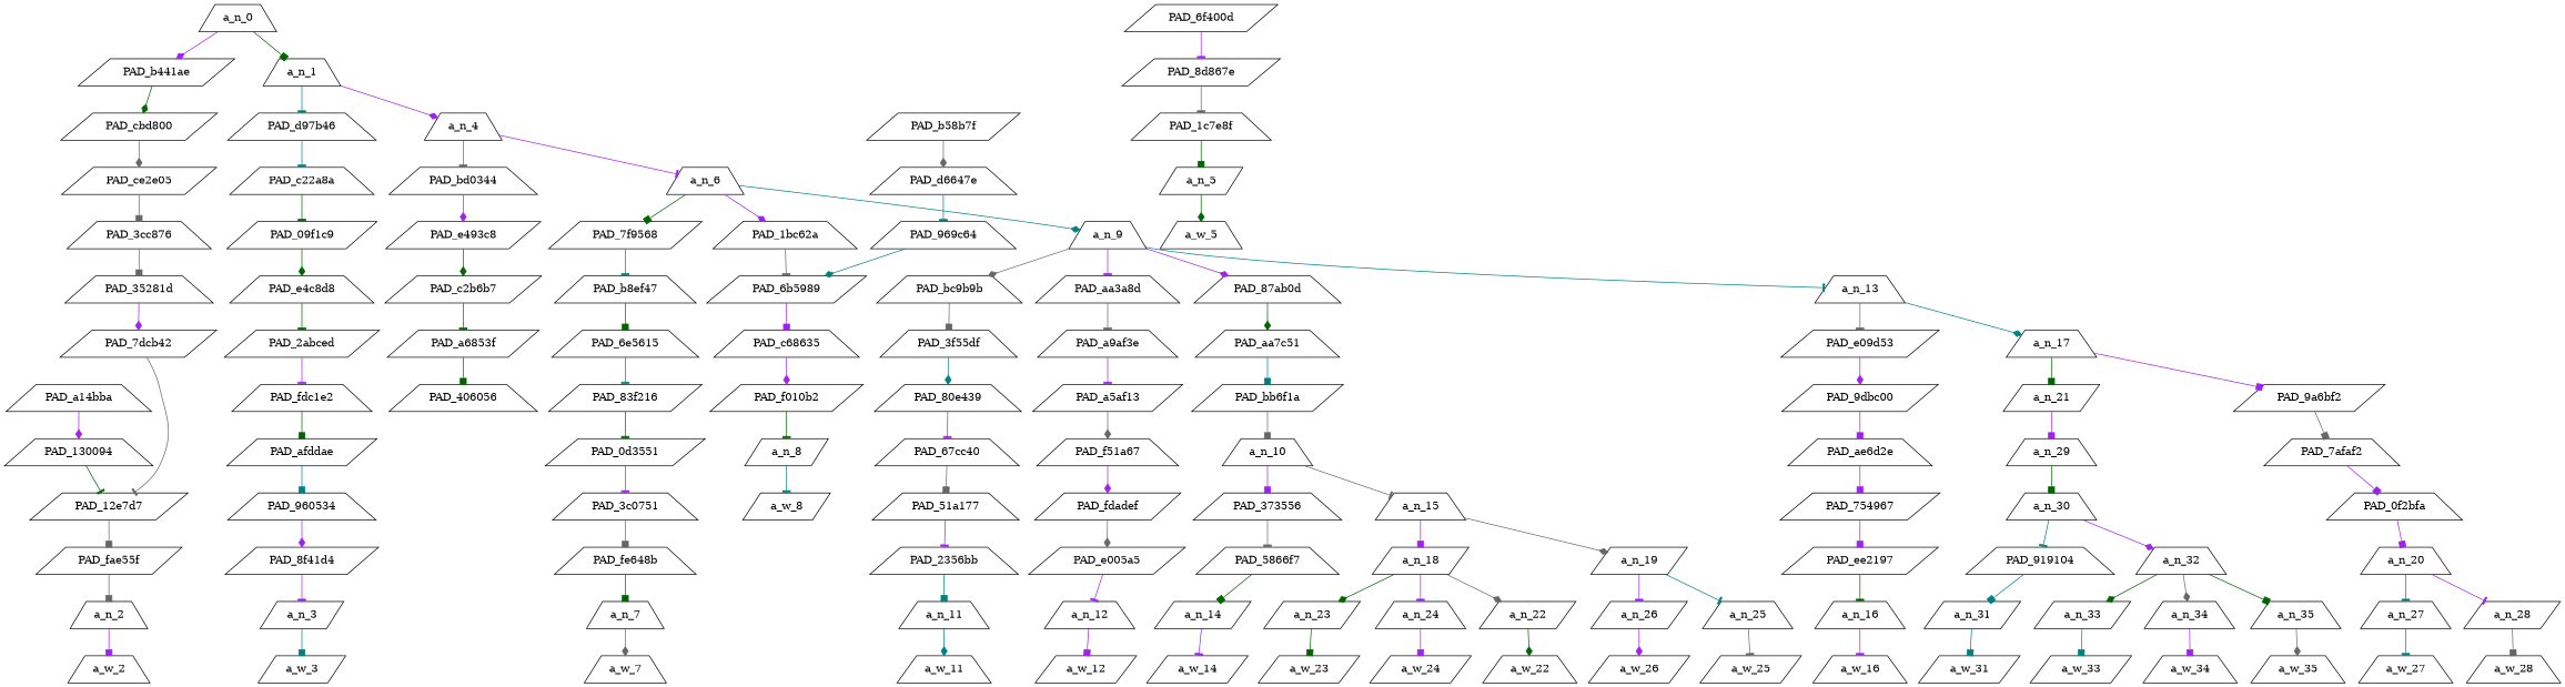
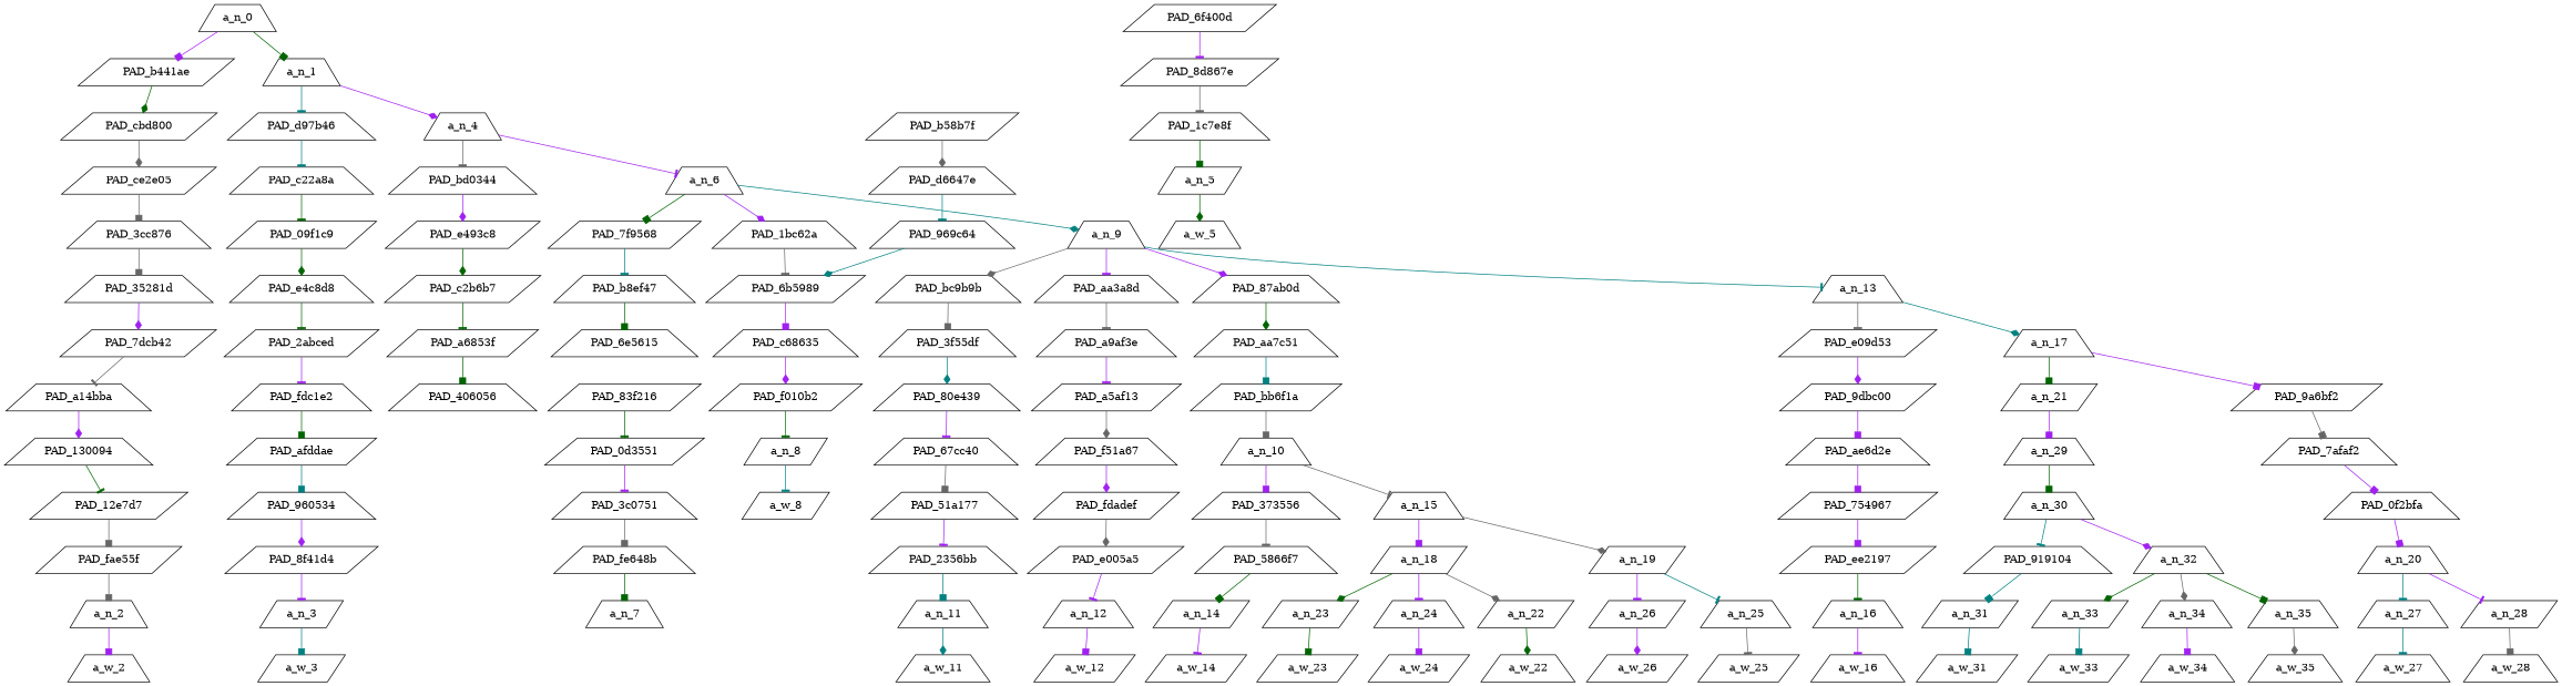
  strict digraph {
    node [div_dir=1 index=0 level=1 shape=trapezium text_span="[19]" value=0.05956616]
    edge [arrowhead=box color=purple]
    a_n_0 [level=12 text_span="[0, 1, 2, 3, 4, 5, 6, 7, 8, 9, 10, 11, 12, 13, 14, 15, 16, 17, 18, 19]" value=1.00000000]
    PAD_b441ae [div_dir=-1 index=1 level=11 shape=parallelogram]
    a_n_1 [level=11 text_span="[0, 1, 2, 3, 4, 5, 6, 7, 8, 9, 10, 11, 12, 13, 14, 15, 16, 17, 18]" value=0.93994894]
    PAD_cbd800 [div_dir=-1 index=2 level=10 shape=parallelogram]
    PAD_d97b46 [div_dir=-1 level=10 text_span="[0]" value=0.08248497]
    a_n_4 [index=1 level=10 text_span="[1, 2, 3, 4, 5, 6, 7, 8, 9, 10, 11, 12, 13, 14, 15, 16, 17, 18]" value=0.85695883]
    PAD_ce2e05 [div_dir=-1 index=3 level=9 shape=parallelogram]
    PAD_c22a8a [div_dir=-1 level=9 text_span="[0]" value=0.08248497]
    PAD_bd0344 [index=1 level=9 text_span="[1]" value=0.06839846]
    a_n_6 [index=2 level=9 text_span="[2, 3, 4, 5, 6, 7, 8, 9, 10, 11, 12, 13, 14, 15, 16, 17, 18]" value=0.78801260]
    PAD_3cc876 [div_dir=-1 index=5 level=8]
    PAD_35281d [div_dir=-1 index=8 level=7]
    PAD_7dcb42 [div_dir=-1 index=9 level=6 shape=parallelogram]
    PAD_a14bba [div_dir=-1 index=10 level=5]
    PAD_130094 [div_dir=-1 index=10 level=4]
    PAD_12e7d7 [div_dir=-1 index=11 level=3 shape=parallelogram]
    PAD_fae55f [div_dir=-1 index=13 level=2 shape=parallelogram]
    a_n_2 [div_dir=-1 index=19]
    a_w_2 [div_dir=0 index=19 level=0 value="🙄"]
    PAD_09f1c9 [div_dir=-1 level=8 shape=parallelogram text_span="[0]" value=0.08248497]
    PAD_e493c8 [index=1 level=8 shape=parallelogram text_span="[1]" value=0.06839846]
    PAD_7f9568 [index=2 level=8 shape=parallelogram text_span="[2]" value=0.04923351]
    PAD_1bc62a [index=3 level=8 text_span="[3]" value=0.04796983]
    a_n_9 [index=4 level=8 text_span="[4, 5, 6, 7, 8, 9, 10, 11, 12, 13, 14, 15, 16, 17, 18]" value=0.69030639]
    PAD_e4c8d8 [div_dir=-1 level=7 text_span="[0]" value=0.08248497]
    PAD_2abced [div_dir=-1 level=6 shape=parallelogram text_span="[0]" value=0.08248497]
    PAD_fdc1e2 [div_dir=-1 level=5 text_span="[0]" value=0.08248497]
    PAD_afddae [div_dir=-1 level=4 shape=parallelogram text_span="[0]" value=0.08248497]
    PAD_960534 [div_dir=-1 level=3 text_span="[0]" value=0.08248497]
    PAD_8f41d4 [div_dir=-1 level=2 shape=parallelogram text_span="[0]" value=0.08248497]
    a_n_3 [div_dir=-1 shape=parallelogram text_span="[0]" value=0.08248497]
    a_w_3 [div_dir=0 level=0 shape=parallelogram text_span="[0]" value=when]
    PAD_c2b6b7 [index=1 level=7 shape=parallelogram text_span="[1]" value=0.06839846]
    PAD_b8ef47 [index=2 level=7 text_span="[2]" value=0.04923351]
    PAD_6b5989 [index=3 level=4 shape=parallelogram text_span="[3]" value=0.04796983]
    PAD_bc9b9b [div_dir=-1 index=5 level=7 text_span="[10]" value=0.04460540]
    PAD_aa3a8d [index=6 level=7 text_span="[11]" value=0.05534493]
    PAD_87ab0d [index=4 level=7 text_span="[4, 5, 6, 7, 8, 9]" value=0.25284925]
    a_n_13 [index=7 level=7 text_span="[12, 13, 14, 15, 16, 17, 18]" value=0.33708113]
    PAD_a6853f [index=1 level=6 shape=parallelogram text_span="[1]" value=0.06839846]
    PAD_406056 [index=1 level=5 text_span="[1]" value=0.06839846]
    PAD_6f400d [index=1 level=4 shape=parallelogram text_span="[1]" value=0.06839846]
    PAD_8d867e [index=1 level=3 shape=parallelogram text_span="[1]" value=0.06839846]
    PAD_1c7e8f [index=1 level=2 text_span="[1]" value=0.06839846]
    a_n_5 [index=1 shape=parallelogram text_span="[1]" value=0.06839846]
    a_w_5 [div_dir=0 index=1 level=0 text_span="[1]" value=people]
    n47 [index=2 label=PAD_6e5615 level=6 text_span="[2]" value=0.04923351]
    PAD_b58b7f [index=3 level=7 shape=parallelogram text_span="[3]" value=0.04796983]
    PAD_d6647e [index=3 level=6 text_span="[3]" value=0.04796983]
    PAD_3f55df [div_dir=-1 index=5 level=6 text_span="[10]" value=0.04460540]
    PAD_a9af3e [index=6 level=6 text_span="[11]" value=0.05534493]
    PAD_aa7c51 [index=4 level=6 text_span="[4, 5, 6, 7, 8, 9]" value=0.25284925]
    PAD_e09d53 [index=7 level=6 shape=parallelogram text_span="[12]" value=0.05023707]
    a_n_17 [index=8 level=6 text_span="[13, 14, 15, 16, 17, 18]" value=0.28655994]
    PAD_83f216 [index=2 level=5 shape=parallelogram text_span="[2]" value=0.04923351]
    PAD_0d3551 [index=2 level=4 shape=parallelogram text_span="[2]" value=0.04923351]
    PAD_3c0751 [index=2 level=3 text_span="[2]" value=0.04923351]
    PAD_fe648b [index=2 level=2 text_span="[2]" value=0.04923351]
    a_n_7 [index=2 text_span="[2]" value=0.04923351]
-   a_w_7 [div_dir=0 index=2 level=0 text_span="[2]" value=have]
    PAD_969c64 [index=3 level=5 text_span="[3]" value=0.04796983]
    PAD_c68635 [index=3 level=3 text_span="[3]" value=0.04796983]
    PAD_f010b2 [index=3 level=2 shape=parallelogram text_span="[3]" value=0.04796983]
    a_n_8 [index=3 shape=parallelogram text_span="[3]" value=0.04796983]
    a_w_8 [div_dir=0 index=3 level=0 shape=parallelogram text_span="[3]" value=never]
    PAD_80e439 [div_dir=-1 index=5 level=5 text_span="[10]" value=0.04460540]
    PAD_a5af13 [index=6 level=5 shape=parallelogram text_span="[11]" value=0.05534493]
    PAD_bb6f1a [index=4 level=5 shape=parallelogram text_span="[4, 5, 6, 7, 8, 9]" value=0.25284925]
    PAD_9dbc00 [index=7 level=5 shape=parallelogram text_span="[12]" value=0.05023707]
    PAD_9a6bf2 [index=8 level=5 shape=parallelogram text_span="[13, 14]" value=0.08274191]
    a_n_21 [index=9 level=5 shape=parallelogram text_span="[15, 16, 17, 18]" value=0.20352200]
    PAD_67cc40 [div_dir=-1 index=5 level=4 text_span="[10]" value=0.04460540]
    PAD_51a177 [div_dir=-1 index=6 level=3 text_span="[10]" value=0.04460540]
    PAD_2356bb [div_dir=-1 index=7 level=2 text_span="[10]" value=0.04460540]
    a_n_11 [div_dir=-1 index=10 text_span="[10]" value=0.04460540]
    a_w_11 [div_dir=0 index=10 level=0 text_span="[10]" value=but]
    PAD_f51a67 [index=6 level=4 text_span="[11]" value=0.05534493]
    PAD_fdadef [index=7 level=3 shape=parallelogram text_span="[11]" value=0.05534493]
    PAD_e005a5 [index=8 level=2 shape=parallelogram text_span="[11]" value=0.05534493]
    a_n_12 [index=11 text_span="[11]" value=0.05534493]
    a_w_12 [div_dir=0 index=11 level=0 shape=parallelogram text_span="[11]" value=yet]
    a_n_10 [index=4 level=4 text_span="[4, 5, 6, 7, 8, 9]" value=0.25284925]
    PAD_373556 [index=4 level=3 text_span="[4]" value=0.04044566]
    a_n_15 [index=5 level=3 text_span="[5, 6, 7, 8, 9]" value=0.21206844]
    PAD_5866f7 [index=4 level=2 text_span="[4]" value=0.04044566]
    a_n_18 [index=5 level=2 shape=parallelogram text_span="[5, 6, 7]" value=0.12328267]
    a_n_19 [index=6 level=2 shape=parallelogram text_span="[8, 9]" value=0.08850449]
    a_n_14 [index=4 shape=parallelogram text_span="[4]" value=0.04044566]
    a_n_22 [div_dir=-1 index=5 shape=parallelogram text_span="[5]" value=0.03666881]
    a_n_23 [index=6 shape=parallelogram text_span="[6]" value=0.03716679]
    a_n_24 [index=7 text_span="[7]" value=0.04929773]
    a_n_25 [index=8 text_span="[8]" value=0.03597069]
    a_n_26 [index=9 shape=parallelogram text_span="[9]" value=0.05227083]
    a_w_14 [div_dir=0 index=4 level=0 shape=parallelogram text_span="[4]" value=had]
    a_w_22 [div_dir=0 index=5 level=0 text_span="[5]" value=one]
    a_w_23 [div_dir=0 index=6 level=0 shape=parallelogram text_span="[6]" value=real]
    a_w_24 [div_dir=0 index=7 level=0 shape=parallelogram text_span="[7]" value=conversation]
    a_w_25 [div_dir=0 index=8 level=0 shape=parallelogram text_span="[8]" value=with]
    a_w_26 [div_dir=0 index=9 level=0 shape=parallelogram text_span="[9]" value=you]
    PAD_ae6d2e [index=7 level=4 text_span="[12]" value=0.05023707]
    PAD_7afaf2 [index=8 level=4 text_span="[13, 14]" value=0.08274191]
    a_n_29 [index=9 level=4 text_span="[15, 16, 17, 18]" value=0.20324424]
    PAD_754967 [index=8 level=3 shape=parallelogram text_span="[12]" value=0.05023707]
    PAD_ee2197 [index=9 level=2 shape=parallelogram text_span="[12]" value=0.05023707]
    a_n_16 [index=12 text_span="[12]" value=0.05023707]
    a_w_16 [div_dir=0 index=12 level=0 text_span="[12]" value=find]
    PAD_0f2bfa [index=9 level=3 text_span="[13, 14]" value=0.08274191]
    a_n_30 [index=10 level=3 text_span="[15, 16, 17, 18]" value=0.20296649]
    a_n_20 [index=10 level=2 text_span="[13, 14]" value=0.08274191]
    a_n_27 [index=13 text_span="[13]" value=0.03900849]
    a_n_28 [index=14 shape=parallelogram text_span="[14]" value=0.04362563]
    a_w_27 [div_dir=0 index=13 level=0 text_span="[13]" value="<number>"]
    a_w_28 [div_dir=0 index=14 level=0 text_span="[14]" value=things]
    PAD_919104 [index=11 level=2 text_span="[15]" value=0.04071341]
    a_n_32 [index=12 level=2 text_span="[16, 17, 18]" value=0.16197532]
    a_n_31 [index=15 shape=parallelogram text_span="[15]" value=0.04071341]
    a_n_33 [div_dir=-1 index=16 shape=parallelogram text_span="[16]" value=0.06570364]
    a_n_34 [index=17 text_span="[17]" value=0.05185739]
    a_n_35 [div_dir=-1 index=18 text_span="[18]" value=0.04433844]
    a_w_31 [div_dir=0 index=15 level=0 shape=parallelogram text_span="[15]" value=to]
    a_w_33 [div_dir=0 index=16 level=0 shape=parallelogram text_span="[16]" value=hate]
    a_w_34 [div_dir=0 index=17 level=0 text_span="[17]" value=you1]
    a_w_35 [div_dir=0 index=18 level=0 text_span="[18]" value=about]
-   a_n_0 -> PAD_b441ae [arrowhead=diamond]
+   a_n_0 -> PAD_b441ae
    a_n_0 -> a_n_1 [color=darkgreen]
    PAD_b441ae -> PAD_cbd800 [arrowhead=diamond color=darkgreen]
    a_n_1 -> PAD_d97b46 [arrowhead=tee color=teal]
    a_n_1 -> a_n_4 [arrowhead=diamond]
    PAD_cbd800 -> PAD_ce2e05 [arrowhead=diamond color=gray40]
    PAD_d97b46 -> PAD_c22a8a [arrowhead=tee color=teal]
    a_n_4 -> PAD_bd0344 [arrowhead=tee color=gray40]
    a_n_4 -> a_n_6 [arrowhead=tee]
    PAD_ce2e05 -> PAD_3cc876 [color=gray40]
    PAD_c22a8a -> PAD_09f1c9 [arrowhead=tee color=darkgreen]
    PAD_bd0344 -> PAD_e493c8 [arrowhead=diamond]
    a_n_6 -> PAD_7f9568 [color=darkgreen]
    a_n_6 -> PAD_1bc62a [arrowhead=diamond]
    a_n_6 -> a_n_9 [arrowhead=diamond color=teal]
    PAD_3cc876 -> PAD_35281d [color=gray40]
    PAD_35281d -> PAD_7dcb42 [arrowhead=diamond]
-   PAD_7dcb42 -> PAD_12e7d7 [arrowhead=tee color=gray40]
+   PAD_7dcb42 -> PAD_a14bba [arrowhead=tee color=gray40]
    PAD_a14bba -> PAD_130094 [arrowhead=diamond]
    PAD_130094 -> PAD_12e7d7 [arrowhead=tee color=darkgreen]
    PAD_12e7d7 -> PAD_fae55f [color=gray40]
    PAD_fae55f -> a_n_2 [color=gray40]
    a_n_2 -> a_w_2
    PAD_09f1c9 -> PAD_e4c8d8 [arrowhead=diamond color=darkgreen]
    PAD_e493c8 -> PAD_c2b6b7 [arrowhead=diamond color=darkgreen]
    PAD_7f9568 -> PAD_b8ef47 [arrowhead=tee color=teal]
    PAD_1bc62a -> PAD_6b5989 [arrowhead=tee color=gray40]
    a_n_9 -> PAD_bc9b9b [arrowhead=diamond color=gray40]
    a_n_9 -> PAD_aa3a8d [arrowhead=tee]
    a_n_9 -> PAD_87ab0d [arrowhead=diamond]
    a_n_9 -> a_n_13 [arrowhead=tee color=teal]
    PAD_e4c8d8 -> PAD_2abced [arrowhead=tee color=darkgreen]
    PAD_2abced -> PAD_fdc1e2 [arrowhead=tee]
    PAD_fdc1e2 -> PAD_afddae [color=darkgreen]
    PAD_afddae -> PAD_960534 [color=teal]
    PAD_960534 -> PAD_8f41d4 [arrowhead=diamond]
    PAD_8f41d4 -> a_n_3 [arrowhead=tee]
    a_n_3 -> a_w_3 [color=teal]
    PAD_c2b6b7 -> PAD_a6853f [arrowhead=tee color=darkgreen]
    PAD_b8ef47 -> n47 [color=darkgreen]
    PAD_6b5989 -> PAD_c68635
    PAD_bc9b9b -> PAD_3f55df [color=gray40]
    PAD_aa3a8d -> PAD_a9af3e [arrowhead=tee color=gray40]
    PAD_87ab0d -> PAD_aa7c51 [arrowhead=diamond color=darkgreen]
    a_n_13 -> PAD_e09d53 [arrowhead=tee color=gray40]
    a_n_13 -> a_n_17 [arrowhead=diamond color=teal]
    PAD_a6853f -> PAD_406056 [color=darkgreen]
    PAD_6f400d -> PAD_8d867e [arrowhead=tee]
    PAD_8d867e -> PAD_1c7e8f [arrowhead=tee color=gray40]
    PAD_1c7e8f -> a_n_5 [color=darkgreen]
    a_n_5 -> a_w_5 [arrowhead=diamond color=darkgreen]
-   n47 -> PAD_83f216 [arrowhead=tee color=teal]
    PAD_b58b7f -> PAD_d6647e [arrowhead=diamond color=gray40]
    PAD_d6647e -> PAD_969c64 [arrowhead=tee color=teal]
    PAD_3f55df -> PAD_80e439 [arrowhead=diamond color=teal]
    PAD_a9af3e -> PAD_a5af13 [arrowhead=tee]
    PAD_aa7c51 -> PAD_bb6f1a [color=teal]
    PAD_e09d53 -> PAD_9dbc00 [arrowhead=diamond]
    a_n_17 -> PAD_9a6bf2
    a_n_17 -> a_n_21 [color=darkgreen]
    PAD_83f216 -> PAD_0d3551 [arrowhead=tee color=darkgreen]
    PAD_0d3551 -> PAD_3c0751 [arrowhead=tee]
    PAD_3c0751 -> PAD_fe648b [color=gray40]
    PAD_fe648b -> a_n_7 [color=darkgreen]
-   a_n_7 -> a_w_7 [arrowhead=diamond color=gray40]
    PAD_969c64 -> PAD_6b5989 [arrowhead=diamond color=teal]
    PAD_c68635 -> PAD_f010b2 [arrowhead=diamond]
    PAD_f010b2 -> a_n_8 [arrowhead=tee color=darkgreen]
    a_n_8 -> a_w_8 [arrowhead=tee color=teal]
    PAD_80e439 -> PAD_67cc40 [arrowhead=tee]
    PAD_a5af13 -> PAD_f51a67 [arrowhead=diamond color=gray40]
    PAD_bb6f1a -> a_n_10 [color=gray40]
    PAD_9dbc00 -> PAD_ae6d2e
    PAD_9a6bf2 -> PAD_7afaf2 [color=gray40]
    a_n_21 -> a_n_29
    PAD_67cc40 -> PAD_51a177 [color=gray40]
    PAD_51a177 -> PAD_2356bb [arrowhead=tee]
    PAD_2356bb -> a_n_11 [color=teal]
    a_n_11 -> a_w_11 [arrowhead=diamond color=teal]
    PAD_f51a67 -> PAD_fdadef [arrowhead=diamond]
    PAD_fdadef -> PAD_e005a5 [arrowhead=diamond color=gray40]
    PAD_e005a5 -> a_n_12 [arrowhead=tee]
    a_n_12 -> a_w_12
    a_n_10 -> PAD_373556
    a_n_10 -> a_n_15 [arrowhead=tee color=gray40]
    PAD_373556 -> PAD_5866f7 [arrowhead=tee color=gray40]
    a_n_15 -> a_n_18
    a_n_15 -> a_n_19 [arrowhead=diamond color=gray40]
    PAD_5866f7 -> a_n_14 [color=darkgreen]
    a_n_18 -> a_n_22 [arrowhead=diamond color=gray40]
    a_n_18 -> a_n_23 [arrowhead=diamond color=darkgreen]
    a_n_18 -> a_n_24 [arrowhead=tee]
    a_n_19 -> a_n_25 [arrowhead=tee color=teal]
    a_n_19 -> a_n_26 [arrowhead=tee]
    a_n_14 -> a_w_14 [arrowhead=tee]
    a_n_22 -> a_w_22 [arrowhead=diamond color=darkgreen]
    a_n_23 -> a_w_23 [color=darkgreen]
    a_n_24 -> a_w_24
    a_n_25 -> a_w_25 [arrowhead=tee color=gray40]
    a_n_26 -> a_w_26 [arrowhead=diamond]
    PAD_ae6d2e -> PAD_754967
    PAD_7afaf2 -> PAD_0f2bfa
    a_n_29 -> a_n_30 [color=darkgreen]
    PAD_754967 -> PAD_ee2197
    PAD_ee2197 -> a_n_16 [arrowhead=tee color=darkgreen]
    a_n_16 -> a_w_16 [arrowhead=tee]
    PAD_0f2bfa -> a_n_20
    a_n_30 -> PAD_919104 [arrowhead=tee color=teal]
    a_n_30 -> a_n_32 [arrowhead=diamond]
    a_n_20 -> a_n_27 [arrowhead=tee color=teal]
    a_n_20 -> a_n_28 [arrowhead=tee]
    a_n_27 -> a_w_27 [arrowhead=tee color=teal]
    a_n_28 -> a_w_28 [color=gray40]
    PAD_919104 -> a_n_31 [color=teal]
    a_n_32 -> a_n_33 [arrowhead=diamond color=darkgreen]
    a_n_32 -> a_n_34 [arrowhead=diamond color=gray40]
    a_n_32 -> a_n_35 [color=darkgreen]
    a_n_31 -> a_w_31 [color=teal]
    a_n_33 -> a_w_33 [color=teal]
    a_n_34 -> a_w_34
    a_n_35 -> a_w_35 [arrowhead=diamond color=gray40]
  }
